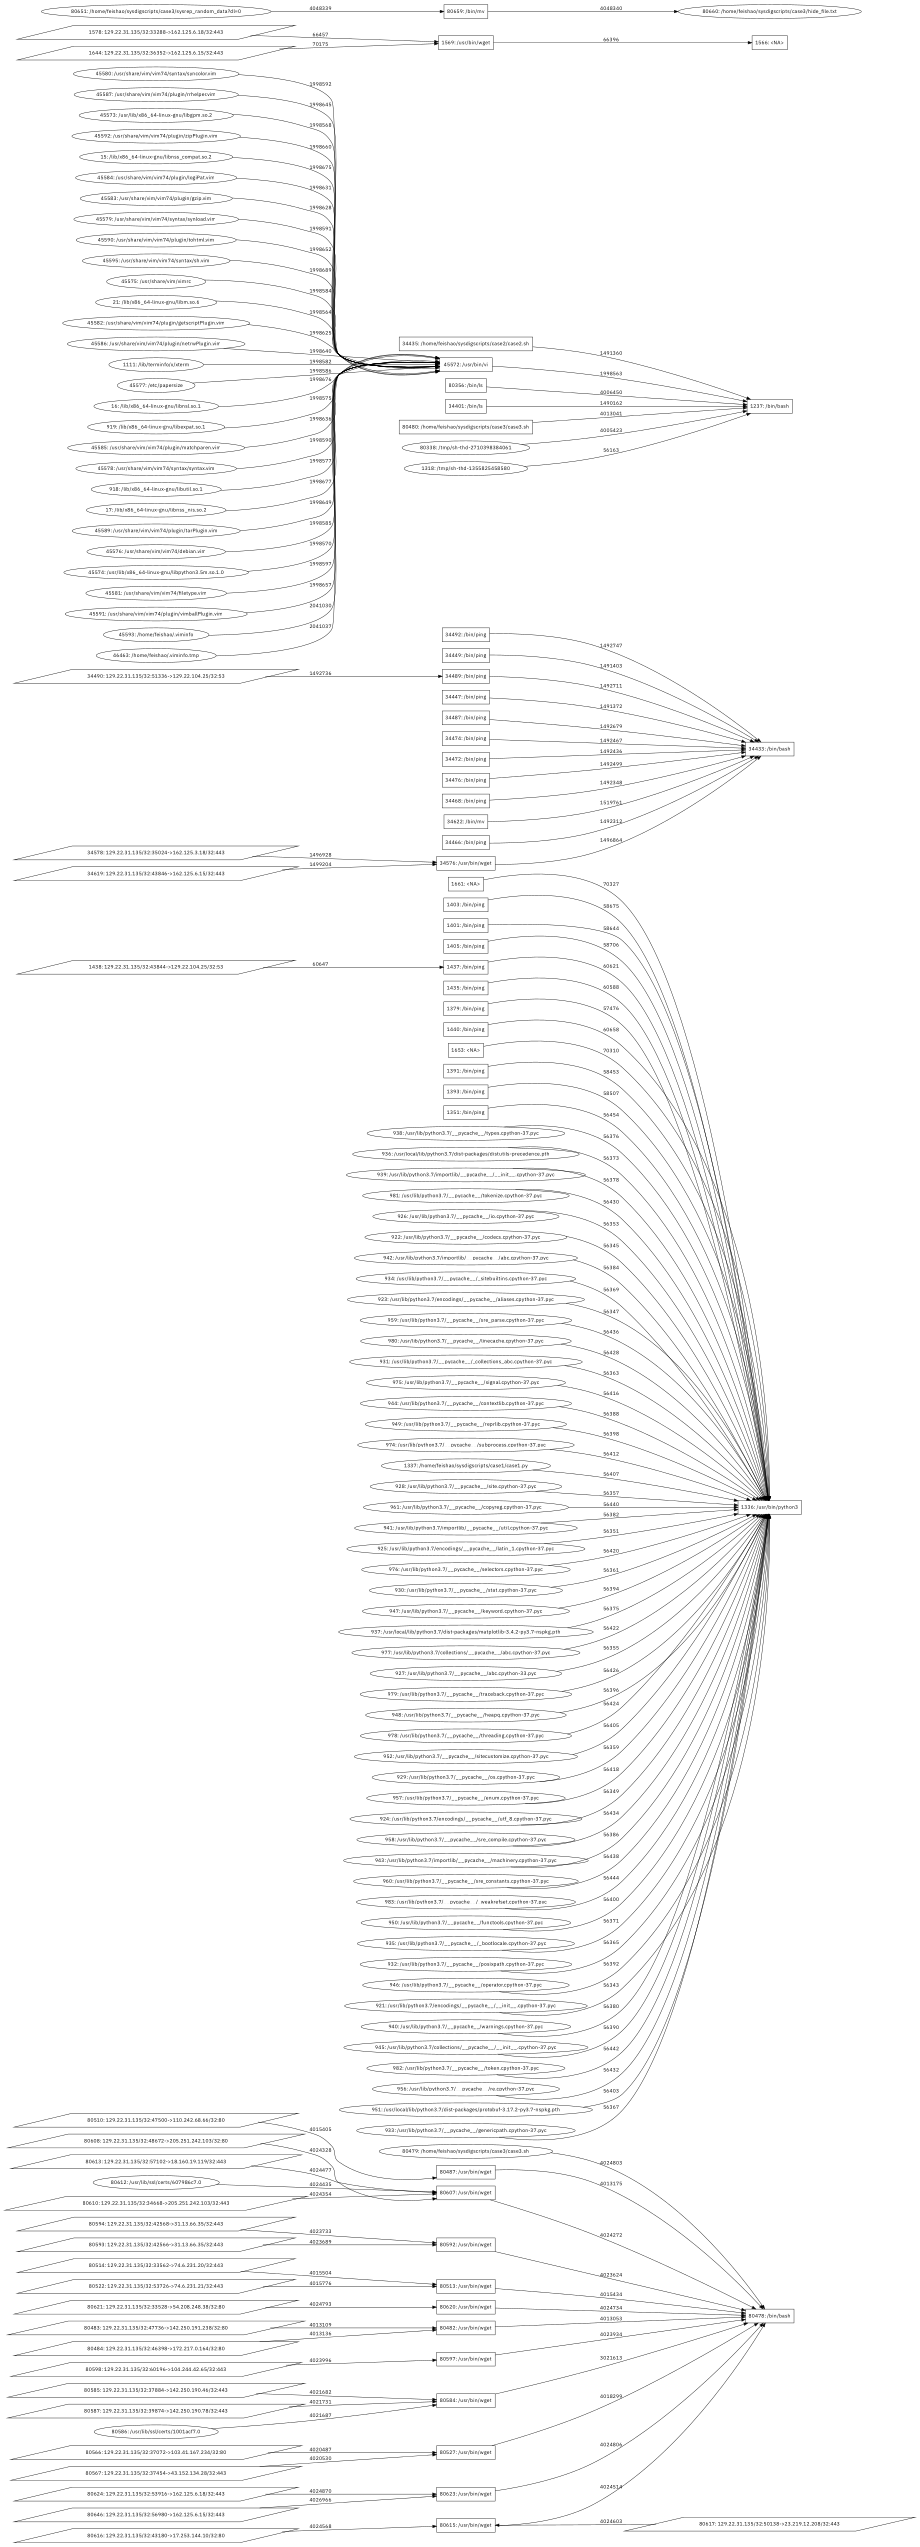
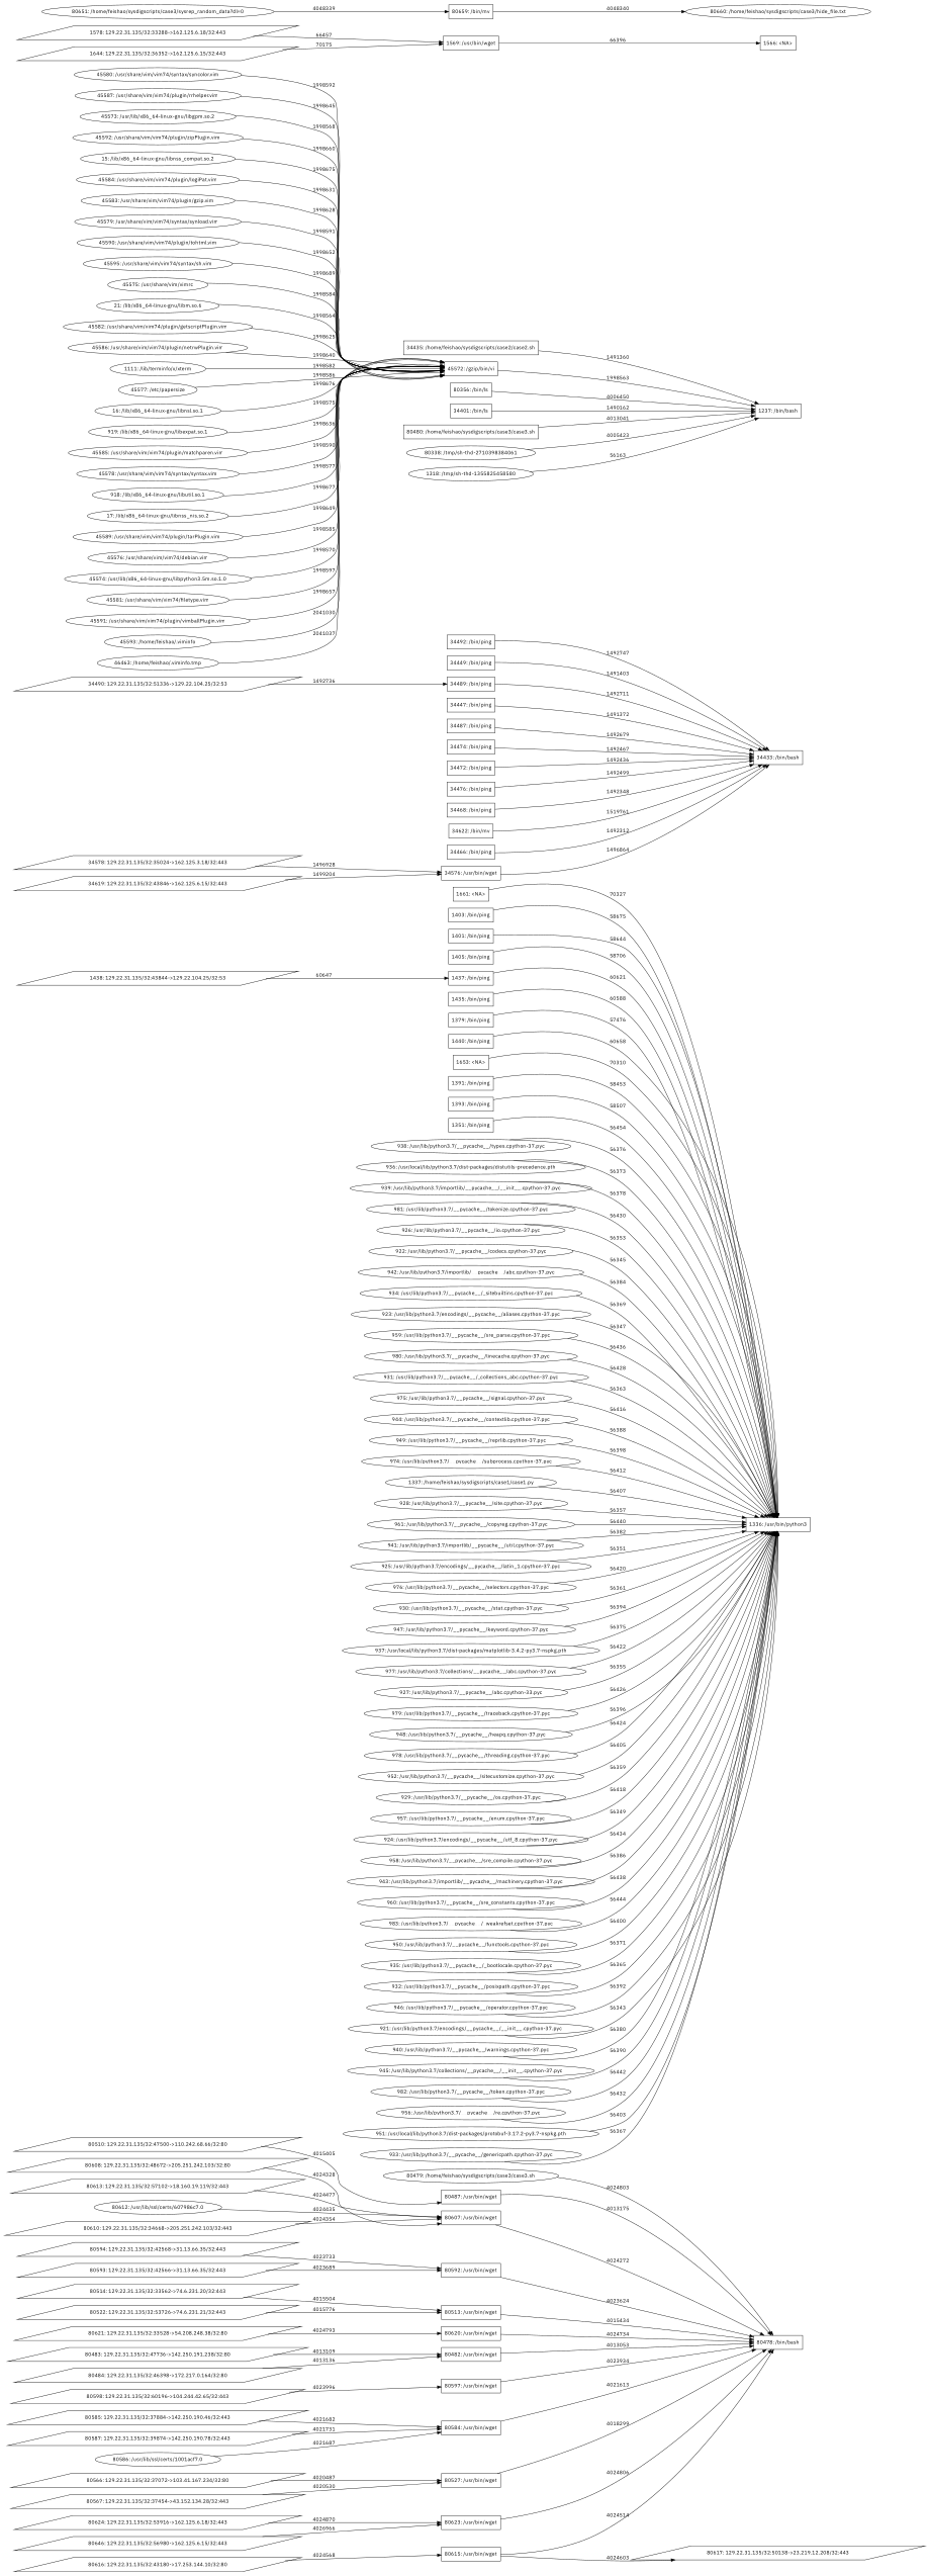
  digraph {
    fontname="IBM Plex Sans"
    rankdir=LR
    node [fontname="IBM Plex Sans" shape=ellipse]
    edge [fontname="IBM Plex Sans"]
    n1 [label="80487: /usr/bin/wget" shape=box]
    n2 [label="80478: /bin/bash" shape=box]
    n3 [label="1661: <NA>" shape=box]
    n4 [label="1336: /usr/bin/python3" shape=box]
    n5 [label="34576: /usr/bin/wget" shape=box]
    n6 [label="34433: /bin/bash" shape=box]
    n7 [label="34492: /bin/ping" shape=box]
    n8 [label="80607: /usr/bin/wget" shape=box]
    n9 [label="80592: /usr/bin/wget" shape=box]
    n10 [label="34435: /home/feishao/sysdigscripts/case2/case2.sh" shape=box]
    n11 [label="1237: /bin/bash" shape=box]
    n12 [label="34449: /bin/ping" shape=box]
    n13 [label="80513: /usr/bin/wget" shape=box]
    n14 [label="34489: /bin/ping" shape=box]
    n15 [label="34447: /bin/ping" shape=box]
    n16 [label="1403: /bin/ping" shape=box]
    n17 [label="1401: /bin/ping" shape=box]
    n18 [label="34487: /bin/ping" shape=box]
    n19 [label="1569: /usr/bin/wget" shape=box]
    n20 [label="1566: <NA>" shape=box]
    n21 [label="1405: /bin/ping" shape=box]
-   n22 [label="45572: /usr/bin/vi" shape=box]
+   n22 [label="45572: /gzip/bin/vi" shape=box]
    n23 [label="80356: /bin/ls" shape=box]
    n24 [label="80620: /usr/bin/wget" shape=box]
    n25 [label="1437: /bin/ping" shape=box]
    n26 [label="34474: /bin/ping" shape=box]
    n27 [label="34472: /bin/ping" shape=box]
    n28 [label="1435: /bin/ping" shape=box]
    n29 [label="34476: /bin/ping" shape=box]
    n30 [label="34401: /bin/ls" shape=box]
    n31 [label="1379: /bin/ping" shape=box]
    n32 [label="80482: /usr/bin/wget" shape=box]
    n33 [label="1440: /bin/ping" shape=box]
    n34 [label="1653: <NA>" shape=box]
    n35 [label="34468: /bin/ping" shape=box]
    n36 [label="80597: /usr/bin/wget" shape=box]
    n37 [label="34622: /bin/mv" shape=box]
    n38 [label="80615: /usr/bin/wget" shape=box]
    n39 [label="34466: /bin/ping" shape=box]
    n40 [label="80584: /usr/bin/wget" shape=box]
    n41 [label="80527: /usr/bin/wget" shape=box]
    n42 [label="80480: /home/feishao/sysdigscripts/case3/case3.sh" shape=box]
    n43 [label="1391: /bin/ping" shape=box]
    n44 [label="1393: /bin/ping" shape=box]
    n45 [label="1351: /bin/ping" shape=box]
    n46 [label="80623: /usr/bin/wget" shape=box]
    n47 [label="80621: 129.22.31.135/32:33528->54.208.248.38/32:80" shape=parallelogram]
    n48 [label="45580: /usr/share/vim/vim74/syntax/syncolor.vim"]
    n49 [label="34578: 129.22.31.135/32:35024->162.125.3.18/32:443" shape=parallelogram]
    n50 [label="80616: 129.22.31.135/32:43180->17.253.144.10/32:80" shape=parallelogram]
    n51 [label="938: /usr/lib/python3.7/__pycache__/types.cpython-37.pyc"]
    n52 [label="80514: 129.22.31.135/32:33562->74.6.231.20/32:443" shape=parallelogram]
    n53 [label="80586: /usr/lib/ssl/certs/1001acf7.0"]
    n54 [label="34490: 129.22.31.135/32:51336->129.22.104.25/32:53" shape=parallelogram]
    n55 [label="936: /usr/local/lib/python3.7/dist-packages/distutils-precedence.pth"]
    n56 [label="45587: /usr/share/vim/vim74/plugin/rrhelper.vim"]
    n57 [label="939: /usr/lib/python3.7/importlib/__pycache__/__init__.cpython-37.pyc"]
    n58 [label="981: /usr/lib/python3.7/__pycache__/tokenize.cpython-37.pyc"]
    n59 [label="926: /usr/lib/python3.7/__pycache__/io.cpython-37.pyc"]
    n60 [label="45573: /usr/lib/x86_64-linux-gnu/libgpm.so.2"]
    n61 [label="80585: 129.22.31.135/32:37884->142.250.190.46/32:443" shape=parallelogram]
    n62 [label="922: /usr/lib/python3.7/__pycache__/codecs.cpython-37.pyc"]
    n63 [label="942: /usr/lib/python3.7/importlib/__pycache__/abc.cpython-37.pyc"]
    n64 [label="45592: /usr/share/vim/vim74/plugin/zipPlugin.vim"]
    n65 [label="934: /usr/lib/python3.7/__pycache__/_sitebuiltins.cpython-37.pyc"]
    n66 [label="80483: 129.22.31.135/32:47736->142.250.191.238/32:80" shape=parallelogram]
    n67 [label="923: /usr/lib/python3.7/encodings/__pycache__/aliases.cpython-37.pyc"]
    n68 [label="80338: /tmp/sh-thd-2710398384061"]
    n69 [label="959: /usr/lib/python3.7/__pycache__/sre_parse.cpython-37.pyc"]
    n70 [label="980: /usr/lib/python3.7/__pycache__/linecache.cpython-37.pyc"]
    n71 [label="931: /usr/lib/python3.7/__pycache__/_collections_abc.cpython-37.pyc"]
    n72 [label="15: /lib/x86_64-linux-gnu/libnss_compat.so.2"]
    n73 [label="45584: /usr/share/vim/vim74/plugin/logiPat.vim"]
    n74 [label="80484: 129.22.31.135/32:46398->172.217.0.164/32:80" shape=parallelogram]
    n75 [label="80617: 129.22.31.135/32:50138->23.219.12.208/32:443" shape=parallelogram]
    n76 [label="1578: 129.22.31.135/32:33288->162.125.6.18/32:443" shape=parallelogram]
    n77 [label="975: /usr/lib/python3.7/__pycache__/signal.cpython-37.pyc"]
    n78 [label="45583: /usr/share/vim/vim74/plugin/gzip.vim"]
    n79 [label="944: /usr/lib/python3.7/__pycache__/contextlib.cpython-37.pyc"]
    n80 [label="80608: 129.22.31.135/32:48672->205.251.242.103/32:80" shape=parallelogram]
    n81 [label="80479: /home/feishao/sysdigscripts/case3/case3.sh"]
    n82 [label="34619: 129.22.31.135/32:43846->162.125.6.15/32:443" shape=parallelogram]
    n83 [label="949: /usr/lib/python3.7/__pycache__/reprlib.cpython-37.pyc"]
    n84 [label="45579: /usr/share/vim/vim74/syntax/synload.vim"]
    n85 [label="974: /usr/lib/python3.7/__pycache__/subprocess.cpython-37.pyc"]
    n86 [label="45590: /usr/share/vim/vim74/plugin/tohtml.vim"]
    n87 [label="45595: /usr/share/vim/vim74/syntax/sh.vim"]
    n88 [label="80587: 129.22.31.135/32:39874->142.250.190.78/32:443" shape=parallelogram]
    n89 [label="45575: /usr/share/vim/vimrc"]
    n90 [label="1337: /home/feishao/sysdigscripts/case1/case1.py"]
    n91 [label="928: /usr/lib/python3.7/__pycache__/site.cpython-37.pyc"]
    n92 [label="80613: 129.22.31.135/32:57102->18.160.19.119/32:443" shape=parallelogram]
    n93 [label="21: /lib/x86_64-linux-gnu/libm.so.6"]
    n94 [label="961: /usr/lib/python3.7/__pycache__/copyreg.cpython-37.pyc"]
    n95 [label="45582: /usr/share/vim/vim74/plugin/getscriptPlugin.vim"]
    n96 [label="80522: 129.22.31.135/32:53726->74.6.231.21/32:443" shape=parallelogram]
    n97 [label="941: /usr/lib/python3.7/importlib/__pycache__/util.cpython-37.pyc"]
    n98 [label="925: /usr/lib/python3.7/encodings/__pycache__/latin_1.cpython-37.pyc"]
    n99 [label="80594: 129.22.31.135/32:42568->31.13.66.35/32:443" shape=parallelogram]
    n100 [label="976: /usr/lib/python3.7/__pycache__/selectors.cpython-37.pyc"]
    n101 [label="930: /usr/lib/python3.7/__pycache__/stat.cpython-37.pyc"]
    n102 [label="947: /usr/lib/python3.7/__pycache__/keyword.cpython-37.pyc"]
    n103 [label="45586: /usr/share/vim/vim74/plugin/netrwPlugin.vim"]
    n104 [label="937: /usr/local/lib/python3.7/dist-packages/matplotlib-3.4.2-py3.7-nspkg.pth"]
    n105 [label="977: /usr/lib/python3.7/collections/__pycache__/abc.cpython-37.pyc"]
    n106 [label="80598: 129.22.31.135/32:60196->104.244.42.65/32:443" shape=parallelogram]
    n107 [label="927: /usr/lib/python3.7/__pycache__/abc.cpython-33.pyc"]
    n108 [label="80593: 129.22.31.135/32:42566->31.13.66.35/32:443" shape=parallelogram]
    n109 [label="979: /usr/lib/python3.7/__pycache__/traceback.cpython-37.pyc"]
    n110 [label="1111: /lib/terminfo/x/xterm"]
    n111 [label="1438: 129.22.31.135/32:43844->129.22.104.25/32:53" shape=parallelogram]
    n112 [label="948: /usr/lib/python3.7/__pycache__/heapq.cpython-37.pyc"]
    n113 [label="978: /usr/lib/python3.7/__pycache__/threading.cpython-37.pyc"]
    n114 [label="45577: /etc/papersize"]
    n115 [label="80510: 129.22.31.135/32:47500->110.242.68.66/32:80" shape=parallelogram]
    n116 [label="16: /lib/x86_64-linux-gnu/libnsl.so.1"]
    n117 [label="919: /lib/x86_64-linux-gnu/libexpat.so.1"]
    n118 [label="45585: /usr/share/vim/vim74/plugin/matchparen.vim"]
    n119 [label="80612: /usr/lib/ssl/certs/607986c7.0"]
    n120 [label="952: /usr/lib/python3.7/__pycache__/sitecustomize.cpython-37.pyc"]
    n121 [label="1644: 129.22.31.135/32:36352->162.125.6.15/32:443" shape=parallelogram]
    n122 [label="929: /usr/lib/python3.7/__pycache__/os.cpython-37.pyc"]
    n123 [label="957: /usr/lib/python3.7/__pycache__/enum.cpython-37.pyc"]
    n124 [label="45578: /usr/share/vim/vim74/syntax/syntax.vim"]
    n125 [label="924: /usr/lib/python3.7/encodings/__pycache__/utf_8.cpython-37.pyc"]
    n126 [label="918: /lib/x86_64-linux-gnu/libutil.so.1"]
    n127 [label="958: /usr/lib/python3.7/__pycache__/sre_compile.cpython-37.pyc"]
    n128 [label="80566: 129.22.31.135/32:37072->103.41.167.234/32:80" shape=parallelogram]
    n129 [label="943: /usr/lib/python3.7/importlib/__pycache__/machinery.cpython-37.pyc"]
    n130 [label="960: /usr/lib/python3.7/__pycache__/sre_constants.cpython-37.pyc"]
    n131 [label="983: /usr/lib/python3.7/__pycache__/_weakrefset.cpython-37.pyc"]
    n132 [label="950: /usr/lib/python3.7/__pycache__/functools.cpython-37.pyc"]
    n133 [label="935: /usr/lib/python3.7/__pycache__/_bootlocale.cpython-37.pyc"]
    n134 [label="932: /usr/lib/python3.7/__pycache__/posixpath.cpython-37.pyc"]
    n135 [label="17: /lib/x86_64-linux-gnu/libnss_nis.so.2"]
    n136 [label="80624: 129.22.31.135/32:53916->162.125.6.18/32:443" shape=parallelogram]
    n137 [label="946: /usr/lib/python3.7/__pycache__/operator.cpython-37.pyc"]
    n138 [label="45589: /usr/share/vim/vim74/plugin/tarPlugin.vim"]
    n139 [label="45576: /usr/share/vim/vim74/debian.vim"]
    n140 [label="921: /usr/lib/python3.7/encodings/__pycache__/__init__.cpython-37.pyc"]
    n141 [label="45574: /usr/lib/x86_64-linux-gnu/libpython3.5m.so.1.0"]
    n142 [label="45581: /usr/share/vim/vim74/filetype.vim"]
    n143 [label="45591: /usr/share/vim/vim74/plugin/vimballPlugin.vim"]
    n144 [label="940: /usr/lib/python3.7/__pycache__/warnings.cpython-37.pyc"]
    n145 [label="45593: /home/feishao/.viminfo"]
    n146 [label="945: /usr/lib/python3.7/collections/__pycache__/__init__.cpython-37.pyc"]
    n147 [label="982: /usr/lib/python3.7/__pycache__/token.cpython-37.pyc"]
    n148 [label="80567: 129.22.31.135/32:37454->43.152.134.28/32:443" shape=parallelogram]
    n149 [label="956: /usr/lib/python3.7/__pycache__/re.cpython-37.pyc"]
    n150 [label="80646: 129.22.31.135/32:56980->162.125.6.15/32:443" shape=parallelogram]
    n151 [label="80610: 129.22.31.135/32:34668->205.251.242.103/32:443" shape=parallelogram]
    n152 [label="951: /usr/local/lib/python3.7/dist-packages/protobuf-3.17.2-py3.7-nspkg.pth"]
    n153 [label="933: /usr/lib/python3.7/__pycache__/genericpath.cpython-37.pyc"]
    n154 [label="1318: /tmp/sh-thd-1355825458580"]
    n155 [label="46463: /home/feishao/.viminfo.tmp"]
    n156 [label="80659: /bin/mv" shape=box]
    n157 [label="80660: /home/feishao/sysdigscripts/case3/hide_file.txt"]
    n158 [label="80651: /home/feishao/sysdigscripts/case3/sysrep_random_data?dl=0"]
    n1 -> n2 [label=4013175]
    n3 -> n4 [label=70327]
    n5 -> n6 [label=1496864]
    n7 -> n6 [label=1492747]
    n8 -> n2 [label=4024272]
    n9 -> n2 [label=4023624]
    n10 -> n11 [label=1491360]
    n12 -> n6 [label=1491403]
    n13 -> n2 [label=4015434]
    n14 -> n6 [label=1492711]
    n15 -> n6 [label=1491372]
    n16 -> n4 [label=58675]
    n17 -> n4 [label=58644]
    n18 -> n6 [label=1492679]
    n19 -> n20 [label=66396]
    n21 -> n4 [label=58706]
    n22 -> n11 [label=1998563]
    n23 -> n11 [label=4006450]
    n24 -> n2 [label=4024734]
    n25 -> n4 [label=60621]
    n26 -> n6 [label=1492467]
    n27 -> n6 [label=1492436]
    n28 -> n4 [label=60588]
    n29 -> n6 [label=1492499]
    n30 -> n11 [label=1490162]
    n31 -> n4 [label=57476]
    n32 -> n2 [label=4013053]
    n33 -> n4 [label=60658]
    n34 -> n4 [label=70310]
    n35 -> n6 [label=1492348]
    n36 -> n2 [label=4023934]
    n37 -> n6 [label=1519761]
    n38 -> n2 [label=4024514]
    n39 -> n6 [label=1492312]
-   n40 -> n2 [label=3021613]
+   n40 -> n2 [label=4021613]
    n41 -> n2 [label=4018299]
    n42 -> n11 [label=4013041]
    n43 -> n4 [label=58453]
    n44 -> n4 [label=58507]
    n45 -> n4 [label=56454]
    n46 -> n2 [label=4024806]
    n47 -> n24 [label=4024793]
    n48 -> n22 [label=1998592]
    n49 -> n5 [label=1496928]
    n50 -> n38 [label=4024568]
    n51 -> n4 [label=56376]
    n52 -> n13 [label=4015504]
    n53 -> n40 [label=4021687]
    n54 -> n14 [label=1492736]
    n55 -> n4 [label=56373]
    n56 -> n22 [label=1998645]
    n57 -> n4 [label=56378]
    n58 -> n4 [label=56430]
    n59 -> n4 [label=56353]
    n60 -> n22 [label=1998568]
    n61 -> n40 [label=4021682]
    n62 -> n4 [label=56345]
    n63 -> n4 [label=56384]
    n64 -> n22 [label=1998660]
    n65 -> n4 [label=56369]
    n66 -> n32 [label=4013109]
    n67 -> n4 [label=56347]
    n68 -> n11 [label=4005423]
    n69 -> n4 [label=56436]
    n70 -> n4 [label=56428]
    n71 -> n4 [label=56363]
    n72 -> n22 [label=1998675]
    n73 -> n22 [label=1998631]
    n74 -> n32 [label=4013136]
-   n75 -> n38 [label=4024603]
+   n38 -> n75 [label=4024603]
    n76 -> n19 [label=66457]
    n77 -> n4 [label=56416]
    n78 -> n22 [label=1998628]
    n79 -> n4 [label=56388]
    n80 -> n8 [label=4024328]
    n81 -> n2 [label=4024803]
    n82 -> n5 [label=1499204]
    n83 -> n4 [label=56398]
    n84 -> n22 [label=1998591]
    n85 -> n4 [label=56412]
    n86 -> n22 [label=1998652]
    n87 -> n22 [label=1998689]
    n88 -> n40 [label=4021731]
    n89 -> n22 [label=1998584]
    n90 -> n4 [label=56407]
    n91 -> n4 [label=56357]
    n92 -> n8 [label=4024477]
    n93 -> n22 [label=1998564]
    n94 -> n4 [label=56440]
    n95 -> n22 [label=1998625]
    n96 -> n13 [label=4015776]
    n97 -> n4 [label=56382]
    n98 -> n4 [label=56351]
    n99 -> n9 [label=4023733]
    n100 -> n4 [label=56420]
    n101 -> n4 [label=56361]
    n102 -> n4 [label=56394]
    n103 -> n22 [label=1998640]
    n104 -> n4 [label=56375]
    n105 -> n4 [label=56422]
    n106 -> n36 [label=4023996]
    n107 -> n4 [label=56355]
    n108 -> n9 [label=4023689]
    n109 -> n4 [label=56426]
    n110 -> n22 [label=1998582]
    n111 -> n25 [label=60647]
    n112 -> n4 [label=56396]
    n113 -> n4 [label=56424]
    n114 -> n22 [label=1998586]
    n115 -> n1 [label=4015405]
    n116 -> n22 [label=1998676]
    n117 -> n22 [label=1998575]
    n118 -> n22 [label=1998636]
    n119 -> n8 [label=4024435]
    n120 -> n4 [label=56405]
    n121 -> n19 [label=70175]
    n122 -> n4 [label=56359]
    n123 -> n4 [label=56418]
    n124 -> n22 [label=1998590]
    n125 -> n4 [label=56349]
    n126 -> n22 [label=1998577]
    n127 -> n4 [label=56434]
    n128 -> n41 [label=4020487]
    n129 -> n4 [label=56386]
    n130 -> n4 [label=56438]
    n131 -> n4 [label=56444]
    n132 -> n4 [label=56400]
    n133 -> n4 [label=56371]
    n134 -> n4 [label=56365]
    n135 -> n22 [label=1998677]
    n136 -> n46 [label=4024870]
    n137 -> n4 [label=56392]
    n138 -> n22 [label=1998649]
    n139 -> n22 [label=1998585]
    n140 -> n4 [label=56343]
    n141 -> n22 [label=1998570]
    n142 -> n22 [label=1998597]
    n143 -> n22 [label=1998657]
    n144 -> n4 [label=56380]
    n145 -> n22 [label=2041030]
    n146 -> n4 [label=56390]
    n147 -> n4 [label=56442]
    n148 -> n41 [label=4020530]
    n149 -> n4 [label=56432]
    n150 -> n46 [label=4026966]
    n151 -> n8 [label=4024354]
    n152 -> n4 [label=56403]
    n153 -> n4 [label=56367]
    n154 -> n11 [label=56163]
    n155 -> n22 [label=2041037]
    n156 -> n157 [label=4048340]
    n158 -> n156 [label=4048339]
  }
